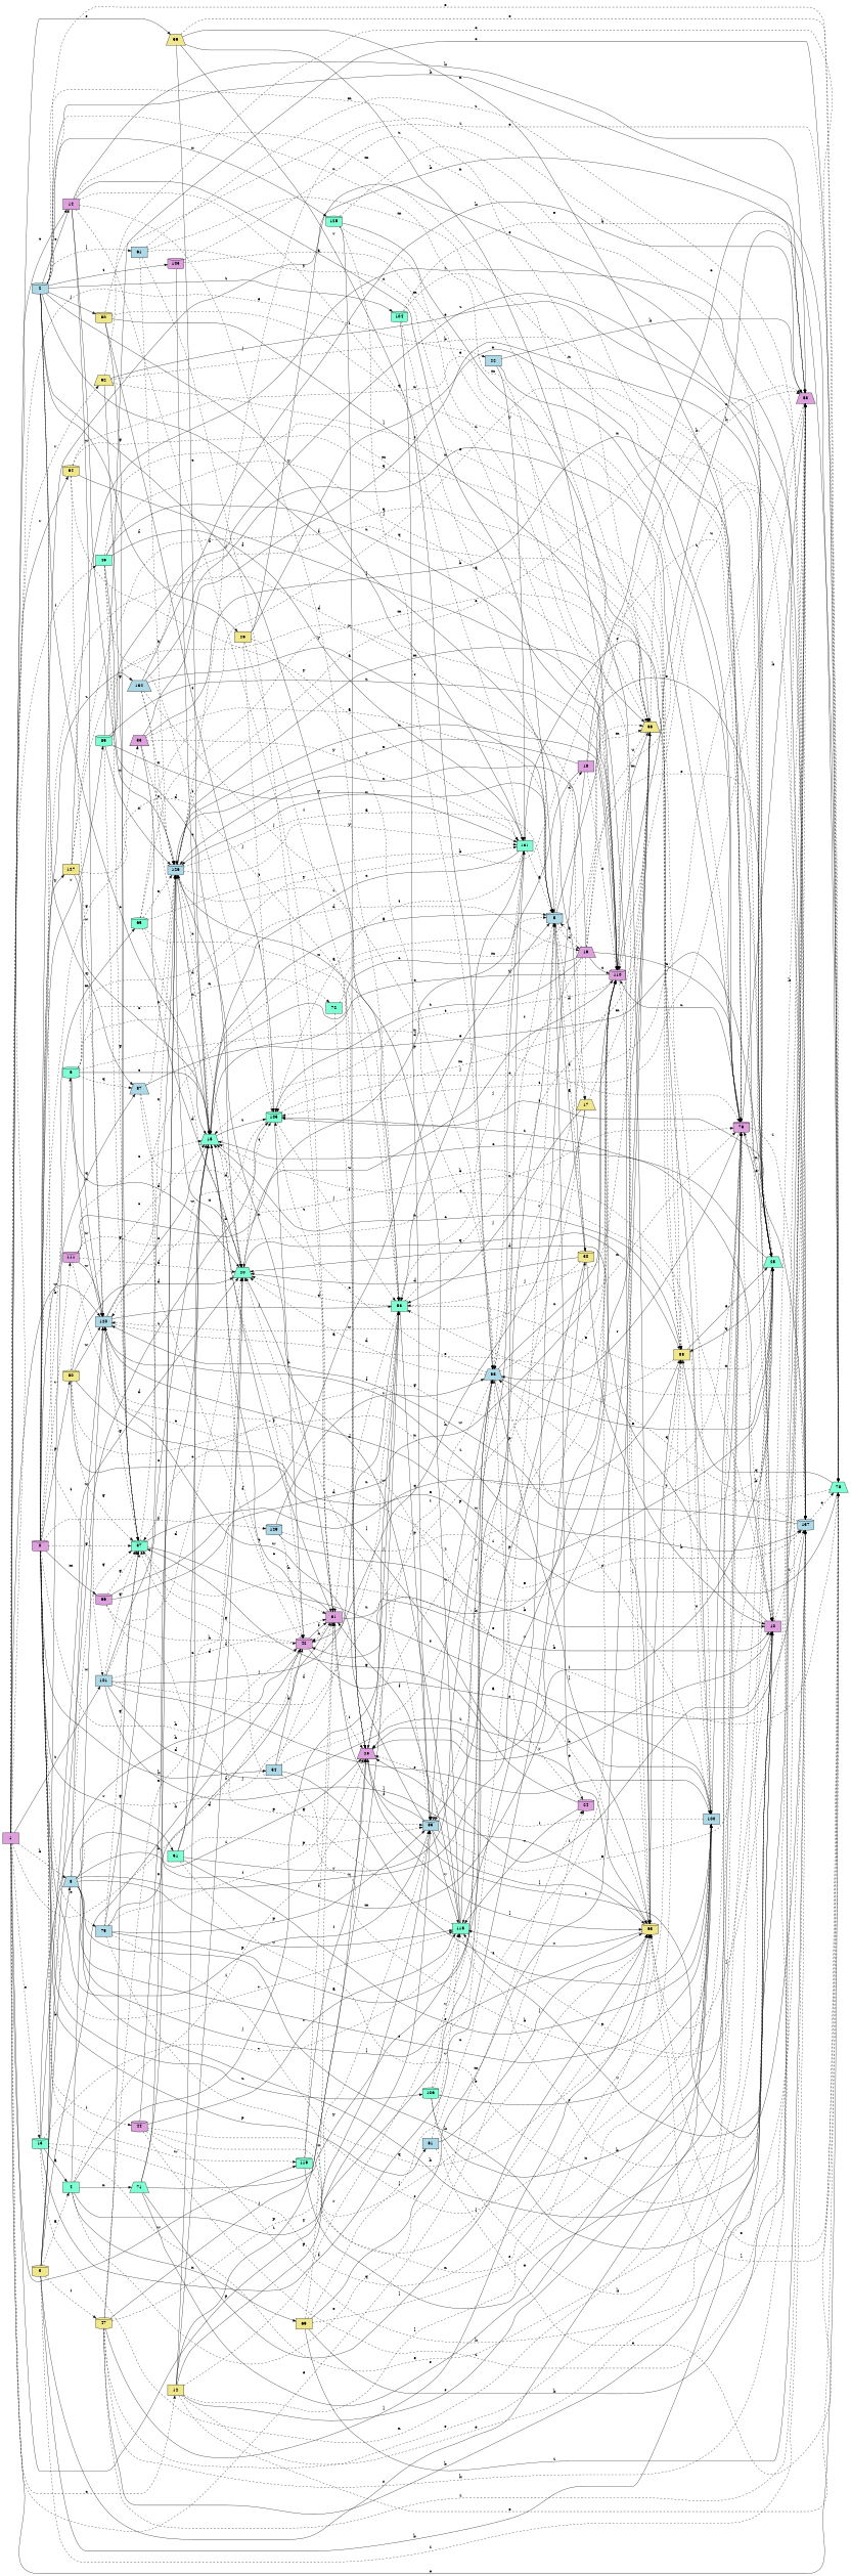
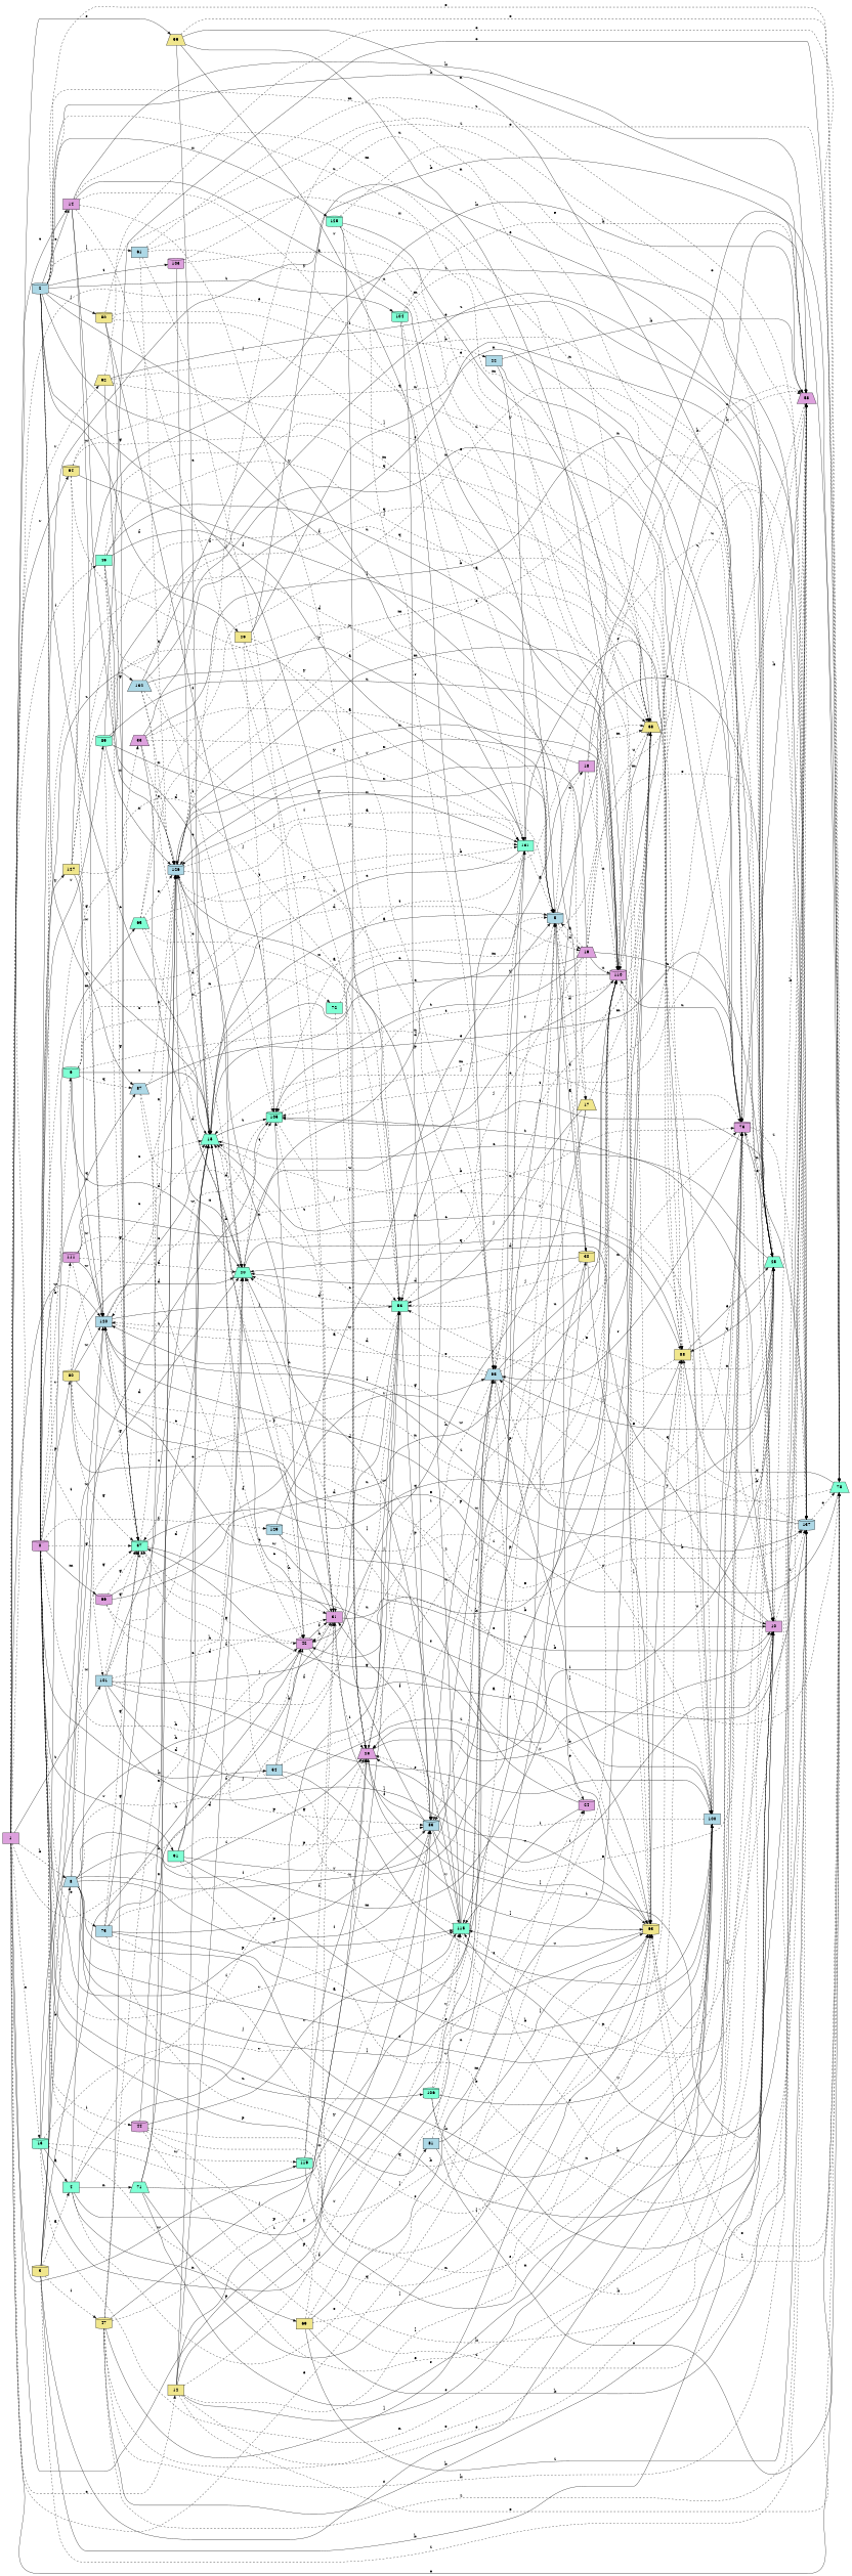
  strict digraph {
    rankdir=LR
    node [fillcolor=aquamarine shape=cylinder style=filled]
    edge [style=solid]
    0 [fillcolor=plum]
    6
    17 [fillcolor=khaki shape=trapezium]
    33 [fillcolor=plum shape=trapezium]
    37
    42 [fillcolor=plum]
    44 [fillcolor=plum]
    54 [fillcolor=lightblue shape=box]
    58 [fillcolor=plum shape=trapezium]
-   65
+   65 [shape=trapezium]
    66 [fillcolor=plum]
    75 [fillcolor=lightblue shape=box]
    80 [fillcolor=khaki]
    81 [fillcolor=lightblue shape=box]
    83 [fillcolor=lightblue]
    89
    91 [shape=box]
    106
    111 [fillcolor=plum]
    115 [shape=box]
    119
    127 [fillcolor=khaki shape=box]
    129 [fillcolor=lightblue]
    132 [fillcolor=lightblue shape=trapezium]
    120 [fillcolor=lightblue shape=box]
    15 [shape=trapezium]
    87 [fillcolor=lightblue shape=trapezium]
    131 [shape=box]
    19 [fillcolor=plum shape=trapezium]
    20 [shape=trapezium]
    72 [shape=box]
    73 [fillcolor=plum]
    53 [shape=box]
    68 [fillcolor=khaki shape=trapezium]
    10 [fillcolor=plum shape=box]
    5 [fillcolor=lightblue]
    25 [shape=trapezium]
    126 [fillcolor=lightblue]
    78 [shape=trapezium]
    100 [fillcolor=lightblue shape=box]
    88 [fillcolor=khaki shape=box]
    31 [fillcolor=plum shape=box]
    137 [fillcolor=lightblue]
    63 [fillcolor=khaki]
    110 [fillcolor=plum]
    105
    n47 [fillcolor=plum label=28 shape=trapezium]
    95 [fillcolor=lightblue shape=trapezium]
    1 [fillcolor=plum shape=box]
    8 [fillcolor=lightblue shape=trapezium]
    12 [fillcolor=khaki shape=box]
    13
    14 [fillcolor=plum shape=box]
    22 [fillcolor=lightblue shape=box]
    24 [fillcolor=plum]
    46 [shape=box]
    92 [fillcolor=khaki shape=trapezium]
    94 [fillcolor=khaki]
    99 [fillcolor=khaki shape=trapezium]
    101 [fillcolor=lightblue shape=box]
    30 [fillcolor=khaki]
    4 [shape=box]
    2 [fillcolor=lightblue]
    26 [fillcolor=khaki shape=box]
    50 [fillcolor=khaki]
    61 [fillcolor=lightblue shape=box]
    103 [fillcolor=plum]
    104
    125
    3 [fillcolor=khaki]
    47 [fillcolor=khaki]
    69 [fillcolor=khaki shape=box]
    71 [shape=trapezium]
    18 [fillcolor=plum shape=box]
    0 -> 6 [label=b style=dashed]
    0 -> 17 [label=d style=dashed]
    0 -> 33 [label=g style=dashed]
    0 -> 37 [label=g style=dashed]
    0 -> 42 [label=h style=dashed]
    0 -> 44 [label=i style=dashed]
    0 -> 54 [label=k]
    0 -> 58 [label=k]
    0 -> 65 [label=m]
    0 -> 66 [label=m]
    0 -> 75 [label=o style=dashed]
    0 -> 80 [label=p]
    0 -> 81 [label=p]
    0 -> 83 [label=p]
    0 -> 89 [label=r]
    0 -> 91 [label=r]
    0 -> 106 [label=u]
    0 -> 111 [label=v style=dashed]
    0 -> 115 [label=v style=dashed]
    0 -> 119 [label=w style=dashed]
    0 -> 127 [label=y]
    0 -> 129 [label=y style=dashed]
    0 -> 132 [label=z]
    6 -> 120 [label=w]
    6 -> 15 [label=c]
    6 -> 87 [label=q style=dashed]
    6 -> 131 [label=y style=dashed]
    6 -> 19 [label=d style=dashed]
    6 -> 20 [label=d]
    6 -> 72 [label=n style=dashed]
    6 -> 73 [label=n style=dashed]
    17 -> 42 [label=h]
    17 -> 83 [label=p style=dashed]
    17 -> 53 [label=j]
    17 -> 68 [label=m style=dashed]
    33 -> 131 [label=y style=dashed]
    33 -> 20 [label=d]
    33 -> 10 [label=b]
    33 -> 5 [label=a style=dashed]
    33 -> 25 [label=e]
    33 -> 126 [label=x style=dashed]
    37 -> 126 [label=x style=dashed]
    37 -> 78 [label=o style=dashed]
    37 -> 100 [label=s]
    37 -> 88 [label=q]
    42 -> 37 [label=g style=dashed]
    42 -> 15 [label=c style=dashed]
    42 -> 100 [label=s]
    42 -> 31 [label=f]
    44 -> 58 [label=k style=dashed]
    44 -> 115 [label=v]
    44 -> 73 [label=n style=dashed]
    44 -> 126 [label=x]
    44 -> 137 [label=z style=dashed]
    44 -> 63 [label=l style=dashed]
    54 -> 42 [label=h]
    54 -> 10 [label=b style=dashed]
    54 -> 100 [label=s]
    54 -> 31 [label=f style=dashed]
    54 -> 110 [label=u style=dashed]
    58 -> 15 [label=c style=dashed]
    58 -> 63 [label=l style=dashed]
    58 -> 105 [label=t style=dashed]
    65 -> 42 [label=h style=dashed]
    65 -> 68 [label=m style=dashed]
    65 -> 10 [label=b style=dashed]
    65 -> 25 [label=e style=dashed]
    65 -> 126 [label=x style=dashed]
    65 -> n47 [label=i style=dashed]
    66 -> 37 [label=g style=dashed]
    66 -> 42 [label=h style=dashed]
    66 -> 83 [label=p style=dashed]
    66 -> 5 [label=a]
    66 -> 110 [label=u]
    75 -> 37 [label=g style=dashed]
    75 -> 83 [label=p]
    75 -> 5 [label=a]
    75 -> 126 [label=x]
    75 -> 100 [label=s style=dashed]
    75 -> 88 [label=q style=dashed]
    75 -> 31 [label=f]
    75 -> n47 [label=i style=dashed]
    80 -> 37 [label=g style=dashed]
    80 -> 120 [label=w]
    80 -> 15 [label=c style=dashed]
    80 -> 20 [label=d]
    80 -> 73 [label=n style=dashed]
    80 -> 25 [label=e]
    80 -> 63 [label=l]
    81 -> 115 [label=v style=dashed]
-   81 -> 78 [label=o style=dashed]
+   81 -> 78 [label=o]
    81 -> 63 [label=l]
    83 -> 115 [label=v]
    83 -> 120 [label=w]
    83 -> 20 [label=d style=dashed]
    83 -> 25 [label=e style=dashed]
    83 -> 31 [label=f]
    83 -> 63 [label=l]
    89 -> 37 [label=g style=dashed]
    89 -> 131 [label=y]
    89 -> 126 [label=x]
    89 -> 78 [label=o]
    89 -> 88 [label=q style=dashed]
    89 -> 137 [label=z]
    89 -> 110 [label=u]
    91 -> 83 [label=p style=dashed]
    91 -> 15 [label=c]
    91 -> 20 [label=d]
    91 -> 10 [label=b style=dashed]
    91 -> 100 [label=s]
    91 -> 95 [label=r]
    106 -> 58 [label=k style=dashed]
    106 -> 115 [label=v style=dashed]
    106 -> 73 [label=n]
    106 -> 5 [label=a style=dashed]
    106 -> 100 [label=s]
    111 -> 120 [label=w]
    111 -> 15 [label=c style=dashed]
    111 -> 20 [label=d style=dashed]
    111 -> 73 [label=n style=dashed]
    111 -> 137 [label=z style=dashed]
    111 -> 110 [label=u]
    115 -> 37 [label=g style=dashed]
    115 -> 20 [label=d]
    115 -> 73 [label=n style=dashed]
    115 -> 10 [label=b style=dashed]
    115 -> 126 [label=x]
    115 -> 31 [label=f]
    115 -> 95 [label=r]
    119 -> 73 [label=n]
    119 -> 31 [label=f style=dashed]
    119 -> 63 [label=l style=dashed]
    119 -> n47 [label=i]
    127 -> 120 [label=w]
    127 -> 15 [label=c]
    127 -> 53 [label=j style=dashed]
    127 -> 88 [label=q style=dashed]
    127 -> 137 [label=z]
    127 -> 110 [label=u style=dashed]
    129 -> 42 [label=h style=dashed]
    129 -> 10 [label=b]
    129 -> 25 [label=e style=dashed]
    129 -> 95 [label=r]
    132 -> 58 [label=k]
    132 -> 20 [label=d style=dashed]
    132 -> 73 [label=n]
    132 -> 53 [label=j style=dashed]
    132 -> 5 [label=a]
    132 -> 126 [label=x style=dashed]
    120 -> 37 [label=g style=dashed]
    120 -> 15 [label=c]
    120 -> 53 [label=j]
    120 -> 5 [label=a style=dashed]
    120 -> 25 [label=e style=dashed]
    120 -> 137 [label=z]
    15 -> 20 [label=d style=dashed]
    15 -> 5 [label=a]
    15 -> 126 [label=x]
    15 -> 31 [label=f]
    15 -> 105 [label=t]
    87 -> 10 [label=b style=dashed]
    87 -> 25 [label=e]
    87 -> 126 [label=x style=dashed]
    87 -> 31 [label=f style=dashed]
    131 -> 15 [label=c]
    131 -> 53 [label=j]
    131 -> 5 [label=a style=dashed]
    131 -> 100 [label=s]
    131 -> 105 [label=t style=dashed]
    19 -> 15 [label=c]
    19 -> 73 [label=n]
    19 -> 53 [label=j style=dashed]
    19 -> 68 [label=m style=dashed]
    19 -> 5 [label=a style=dashed]
    19 -> 25 [label=e style=dashed]
    19 -> 126 [label=x]
    19 -> 137 [label=z style=dashed]
    19 -> 110 [label=u]
    19 -> 105 [label=t]
    19 -> 95 [label=r style=dashed]
    20 -> 126 [label=x]
    20 -> 88 [label=q]
    20 -> 105 [label=t style=dashed]
    72 -> 68 [label=m style=dashed]
    72 -> n47 [label=i style=dashed]
    73 -> 58 [label=k]
    73 -> 10 [label=b style=dashed]
    73 -> 25 [label=e]
    73 -> 137 [label=z style=dashed]
    73 -> 110 [label=u]
    73 -> 95 [label=r]
    53 -> 83 [label=p]
    53 -> 20 [label=d style=dashed]
    53 -> 25 [label=e style=dashed]
    53 -> 31 [label=f style=dashed]
    53 -> 110 [label=u style=dashed]
    68 -> 42 [label=h]
    68 -> 58 [label=k style=dashed]
    68 -> 53 [label=j style=dashed]
    68 -> 110 [label=u style=dashed]
    10 -> 58 [label=k style=dashed]
    10 -> 115 [label=v]
    10 -> 20 [label=d]
    10 -> 137 [label=z style=dashed]
    10 -> 105 [label=t]
    10 -> n47 [label=i]
    5 -> 17 [label=d style=dashed]
    5 -> 19 [label=d style=dashed]
    5 -> 25 [label=e]
    5 -> 126 [label=x]
    5 -> 95 [label=r style=dashed]
    5 -> 24 [label=e]
    5 -> 30 [label=f style=dashed]
    5 -> 18 [label=d style=dashed]
    25 -> 15 [label=c]
    25 -> 73 [label=n style=dashed]
    25 -> 88 [label=q]
    25 -> n47 [label=i]
    126 -> 15 [label=c style=dashed]
    126 -> 131 [label=y style=dashed]
    126 -> 68 [label=m]
    126 -> 5 [label=a style=dashed]
    126 -> 25 [label=e style=dashed]
    126 -> 78 [label=o style=dashed]
    126 -> 95 [label=r style=dashed]
    78 -> 120 [label=w]
    78 -> 88 [label=q]
    78 -> 63 [label=l style=dashed]
    78 -> 110 [label=u]
    78 -> 95 [label=r style=dashed]
    100 -> 15 [label=c style=dashed]
    100 -> 73 [label=n]
    100 -> n47 [label=i style=dashed]
    88 -> 37 [label=g style=dashed]
    88 -> 15 [label=c]
    88 -> 25 [label=e]
    88 -> 100 [label=s style=dashed]
    31 -> 42 [label=h style=dashed]
    31 -> 15 [label=c]
    31 -> 10 [label=b]
    31 -> 126 [label=x]
    31 -> 105 [label=t style=dashed]
    31 -> n47 [label=i style=dashed]
    137 -> 120 [label=w]
    137 -> 53 [label=j style=dashed]
    137 -> 78 [label=o style=dashed]
    137 -> 110 [label=u style=dashed]
    137 -> 105 [label=t]
    137 -> n47 [label=i]
    63 -> 115 [label=v]
    63 -> 120 [label=w style=dashed]
    63 -> 78 [label=o style=dashed]
    63 -> 88 [label=q]
    110 -> 15 [label=c]
    110 -> 68 [label=m]
    110 -> 126 [label=x]
    110 -> 63 [label=l style=dashed]
    110 -> 105 [label=t style=dashed]
    110 -> n47 [label=i style=dashed]
    105 -> 42 [label=h]
    105 -> 120 [label=w style=dashed]
    105 -> 53 [label=j style=dashed]
    105 -> 68 [label=m style=dashed]
    n47 -> 53 [label=j]
    n47 -> 10 [label=b]
    n47 -> 63 [label=l]
    95 -> 83 [label=p]
    95 -> 15 [label=c style=dashed]
    95 -> 131 [label=y style=dashed]
    95 -> 20 [label=d style=dashed]
    95 -> 73 [label=n style=dashed]
    95 -> 25 [label=e]
    95 -> 100 [label=s style=dashed]
    95 -> 63 [label=l]
    95 -> 110 [label=u]
    95 -> n47 [label=i style=dashed]
    1 -> 42 [label=h style=dashed]
    1 -> 83 [label=p]
    1 -> 119 [label=w]
    1 -> 120 [label=w]
    1 -> 78 [label=o]
    1 -> 8 [label=b style=dashed]
    1 -> 12 [label=c style=dashed]
    1 -> 13 [label=c style=dashed]
    1 -> 14 [label=c]
    1 -> 22 [label=e style=dashed]
    1 -> 24 [label=e style=dashed]
    1 -> 46 [label=i style=dashed]
    1 -> 92 [label=r style=dashed]
    1 -> 94 [label=r]
    1 -> 99 [label=s]
    1 -> 101 [label=t]
    8 -> 37 [label=g style=dashed]
    8 -> 58 [label=k]
    8 -> 115 [label=v]
    8 -> 120 [label=w]
    8 -> 53 [label=j style=dashed]
    8 -> 68 [label=m]
    8 -> 10 [label=b]
    8 -> 100 [label=s]
    8 -> 63 [label=l]
    8 -> 110 [label=u]
    8 -> n47 [label=i]
    12 -> 83 [label=p]
    12 -> 15 [label=c]
    12 -> 20 [label=d]
    12 -> 25 [label=e style=dashed]
    12 -> 78 [label=o style=dashed]
    12 -> 100 [label=s]
    12 -> 63 [label=l style=dashed]
    12 -> n47 [label=i]
    12 -> 95 [label=r style=dashed]
    13 -> 42 [label=h]
    13 -> 115 [label=v style=dashed]
    13 -> 20 [label=d]
    13 -> 73 [label=n style=dashed]
    13 -> 25 [label=e style=dashed]
    13 -> 88 [label=q style=dashed]
    13 -> 30 [label=f]
    13 -> 4 [label=a]
    14 -> 58 [label=k]
    14 -> 120 [label=w]
    14 -> 131 [label=y style=dashed]
    14 -> 53 [label=j style=dashed]
    14 -> 68 [label=m style=dashed]
    14 -> 5 [label=a]
    14 -> 126 [label=x]
    14 -> 31 [label=f style=dashed]
    22 -> 58 [label=k]
    22 -> 131 [label=y]
    22 -> 73 [label=n]
    24 -> 37 [label=g]
    24 -> 115 [label=v]
    24 -> 95 [label=r style=dashed]
    46 -> 37 [label=g style=dashed]
    46 -> 131 [label=y]
    46 -> 20 [label=d]
    46 -> 68 [label=m style=dashed]
    46 -> 63 [label=l style=dashed]
    46 -> 110 [label=u]
    46 -> 105 [label=t style=dashed]
    92 -> 37 [label=g]
    92 -> 10 [label=b style=dashed]
    92 -> 25 [label=e]
    92 -> 78 [label=o style=dashed]
    92 -> 100 [label=s style=dashed]
    94 -> 120 [label=w style=dashed]
    94 -> 131 [label=y style=dashed]
    94 -> 73 [label=n style=dashed]
    94 -> 88 [label=q style=dashed]
    94 -> 63 [label=l]
    99 -> 15 [label=c]
    99 -> 73 [label=n]
    99 -> 78 [label=o style=dashed]
    99 -> 110 [label=u]
    99 -> 95 [label=r]
    101 -> 37 [label=g style=dashed]
    101 -> 15 [label=c]
    101 -> 20 [label=d style=dashed]
    101 -> 53 [label=j]
    101 -> 100 [label=s]
    101 -> 31 [label=f style=dashed]
    101 -> 137 [label=z]
    101 -> 63 [label=l]
    101 -> 110 [label=u style=dashed]
    30 -> 83 [label=p]
    30 -> 120 [label=w style=dashed]
    30 -> 20 [label=d]
    30 -> 10 [label=b]
    30 -> 5 [label=a]
    4 -> 120 [label=w]
    4 -> 131 [label=y]
    4 -> 53 [label=j]
    4 -> n47 [label=i style=dashed]
    4 -> 24 [label=e style=dashed]
    4 -> 69 [label=n]
    4 -> 71 [label=n]
    2 -> 58 [label=k]
    2 -> 15 [label=c]
-   2 -> 87 [label=q]
+   2 -> 87 [label=g]
    2 -> 131 [label=y]
    2 -> 53 [label=j]
    2 -> 68 [label=m style=dashed]
    2 -> 78 [label=o style=dashed]
    2 -> 110 [label=u style=dashed]
    2 -> 14 [label=c]
    2 -> 101 [label=t style=dashed]
    2 -> 30 [label=f]
    2 -> 26 [label=f]
    2 -> 50 [label=j]
    2 -> 61 [label=l style=dashed]
    2 -> 103 [label=t]
    2 -> 104 [label=t]
    2 -> 125 [label=x]
    26 -> 73 [label=n]
    26 -> 25 [label=e]
    26 -> 105 [label=t style=dashed]
    26 -> n47 [label=i style=dashed]
    26 -> 95 [label=r style=dashed]
    50 -> 37 [label=g]
    50 -> 88 [label=q style=dashed]
    50 -> 137 [label=z style=dashed]
-   50 -> 63 [label=l]
+   50 -> 63 [label=l style=dashed]
    50 -> 105 [label=t]
-   61 -> 68 [label=m style=dashed]
+   61 -> 68 [label=x style=dashed]
    61 -> 126 [label=x style=dashed]
    61 -> 31 [label=f style=dashed]
    61 -> 137 [label=z style=dashed]
    61 -> 110 [label=u style=dashed]
    103 -> 15 [label=c]
    103 -> 73 [label=n style=dashed]
    103 -> 68 [label=m style=dashed]
    104 -> 58 [label=k style=dashed]
    104 -> 83 [label=p]
    104 -> 73 [label=n style=dashed]
    104 -> 5 [label=a style=dashed]
    125 -> 68 [label=m]
    125 -> 25 [label=e style=dashed]
    125 -> 110 [label=u style=dashed]
    125 -> n47 [label=i]
    125 -> 95 [label=r style=dashed]
    3 -> 42 [label=h]
    3 -> 87 [label=q]
    3 -> 10 [label=b]
    3 -> 100 [label=s]
    3 -> 137 [label=z style=dashed]
    3 -> 105 [label=t]
    3 -> 8 [label=b]
    3 -> 4 [label=a style=dashed]
    3 -> 47 [label=i style=dashed]
    47 -> 37 [label=g]
    47 -> 58 [label=k style=dashed]
    47 -> 83 [label=p style=dashed]
    47 -> 20 [label=d style=dashed]
    47 -> 53 [label=j]
    47 -> 10 [label=b]
    47 -> 25 [label=e style=dashed]
    47 -> 137 [label=z style=dashed]
    47 -> 63 [label=l]
    69 -> 58 [label=k]
    69 -> 68 [label=m]
    69 -> 100 [label=s style=dashed]
    69 -> 31 [label=x style=dashed]
    69 -> 137 [label=z]
    69 -> 110 [label=u style=dashed]
    71 -> 15 [label=c]
    71 -> 131 [label=y]
    71 -> 126 [label=x]
    71 -> 100 [label=s]
    71 -> 63 [label=l]
    18 -> 58 [label=k style=dashed]
    18 -> 115 [label=v]
    18 -> 20 [label=d]
    18 -> 126 [label=x]
    18 -> 78 [label=o]
    18 -> 110 [label=u style=dashed]
  }
